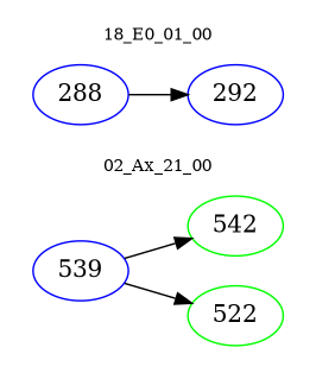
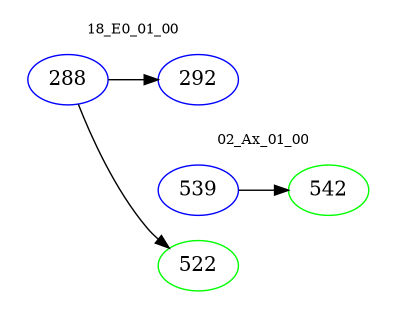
  digraph {
    rankdir=LR
    node [color=blue]
    edge [color=black]
    n1 [label=539]
    n2 [color=green label=522]
    n3 [color=green label=542]
    n4 [label=288]
    n5 [label=292]
    subgraph cluster_1 {
      color=white
      fontsize=10
-     label="02_Ax_21_00"
+     label="02_Ax_01_00"
      n1
      n2
      n3
    }
    subgraph cluster_2 {
      color=white
      fontsize=10
      label="18_E0_01_00"
      n4
      n5
    }
-   n1 -> n2
+   n4 -> n2
    n1 -> n3
    n4 -> n5
  }
